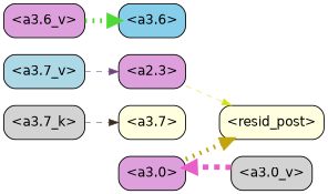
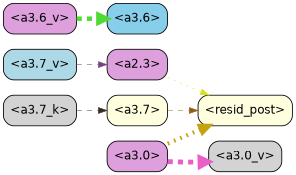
  strict digraph {
    rankdir=LR
    splines=true
    node [color=black fillcolor=plum fontname=Helvetica shape=box style="filled, rounded"]
    edge [penwidth=0.6 style=dashed]
    "<a3.7>" [fillcolor=lightyellow]
    "<resid_post>" [fillcolor=lightyellow]
    "<a3.6>" [fillcolor=skyblue]
    "<a3.0>"
    "<a2.3>"
    "<a3.7_k>" [fillcolor=lightgrey]
    "<a3.7_v>" [fillcolor=lightblue]
    "<a3.6_v>"
    "<a3.0_v>" [fillcolor=lightgrey]
+   "<a3.7>" -> "<resid_post>" [color="#955c18"]
    "<a3.0>" -> "<resid_post>" [color="#c3a30e" penwidth=4.897669434547424 style=dotted]
-   "<a2.3>" -> "<resid_post>" [color="#d4e11c"]
+   "<a2.3>" -> "<resid_post>" [color="#d4e11c" style=dotted]
    "<a3.7_k>" -> "<a3.7>" [color="#3a2b20"]
    "<a3.7_v>" -> "<a2.3>" [color="#734283"]
-   "<a3.6_v>" -> "<a3.6>" [color="#50da35" penwidth=5.297133803367615 style=dotted]
-   "<a3.0_v>" -> "<a3.0>" [color="#e95ec9" penwidth=5.680712580680847]
+   "<a3.6_v>" -> "<a3.6>" [color="#50da35" penwidth=5.297133803367615]
+   "<a3.0>" -> "<a3.0_v>" [color="#e95ec9" penwidth=5.680712580680847]
  }
